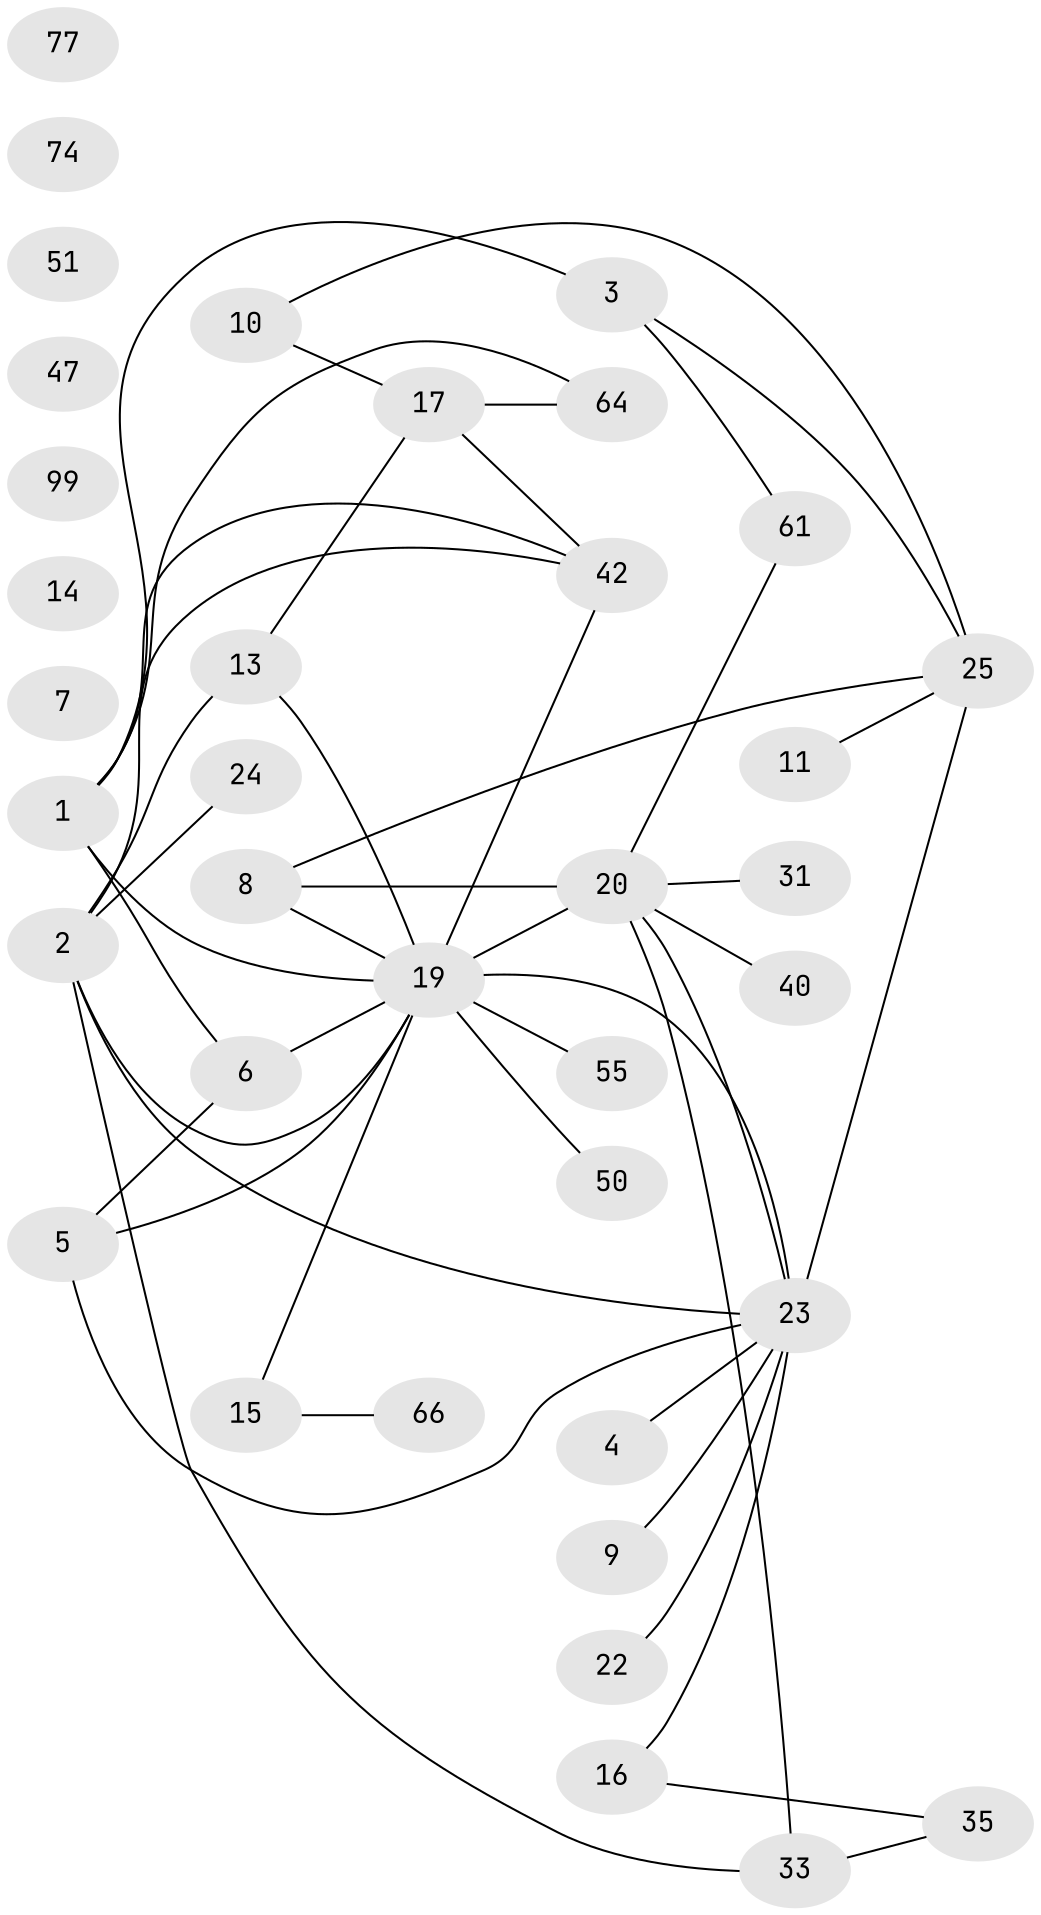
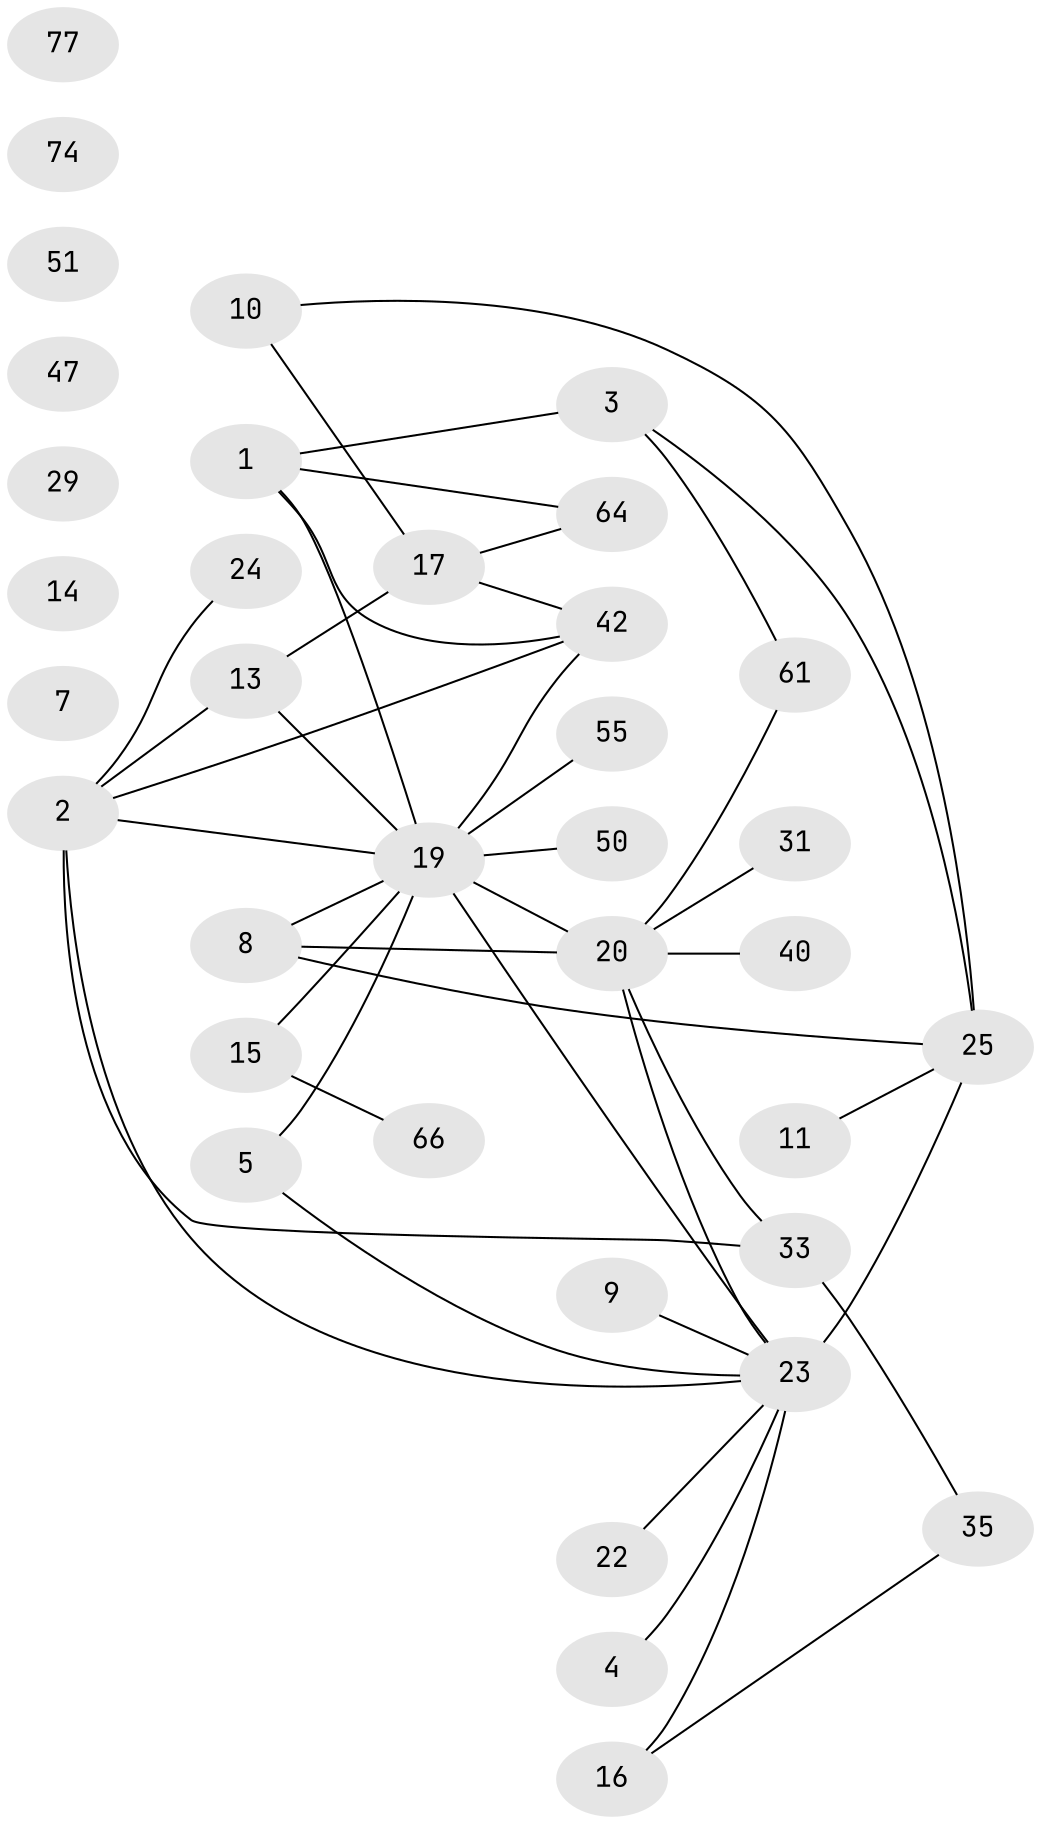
  graph {
    fontname="JetBrains Mono"
    rankdir=LR
    node [color=gray90 fontname="JetBrains Mono" style=filled]
    edge [fontname="JetBrains Mono"]
    1 [super="+32"]
    3
-   6 [super="+12"]
    19 [super="+36+41+28"]
    42
    64
    25 [super="+37"]
    61
    23 [super="+62+26+38"]
    20 [super="+65+43+27"]
    55
    n12 [label=50]
    2 [super="+58"]
    13 [super="+46"]
    24
    33
    17 [super="+52"]
    35 [super="+67+53"]
    4
    5 [super="+30+18"]
    7
    8 [super="+54+39+63"]
    31
    40
    9 [super="+56"]
    10 [super="+57"]
    11
    14
    15 [super="+49+44"]
    66
    16
    22
-   29 [super="+34" label=99]
+   29 [super="+34"]
    47
    51
    74
    77
    1 -- 3
-   1 -- 6
    1 -- 19 [weight=2]
    1 -- 42
    1 -- 64
    3 -- 25
    3 -- 61
-   6 -- 19
    19 -- 42 [weight=2]
    19 -- 23 [weight=3]
    19 -- 20
    19 -- 55
    19 -- n12
    23 -- 25
    20 -- 61
    20 -- 23
    20 -- 33
    20 -- 31
    20 -- 40
    2 -- 19
    2 -- 42
    2 -- 23
    2 -- 13
    2 -- 24
    2 -- 33
    13 -- 19 [weight=2]
    13 -- 17
    33 -- 35
    17 -- 42
    17 -- 64
    4 -- 23
-   5 -- 6
    5 -- 19
    5 -- 23
    8 -- 19
    8 -- 25 [weight=2]
    8 -- 20
    9 -- 23
    10 -- 25 [weight=2]
    10 -- 17
    11 -- 25
    15 -- 19
    15 -- 66
    16 -- 23 [weight=2]
    16 -- 35
    22 -- 23
  }
